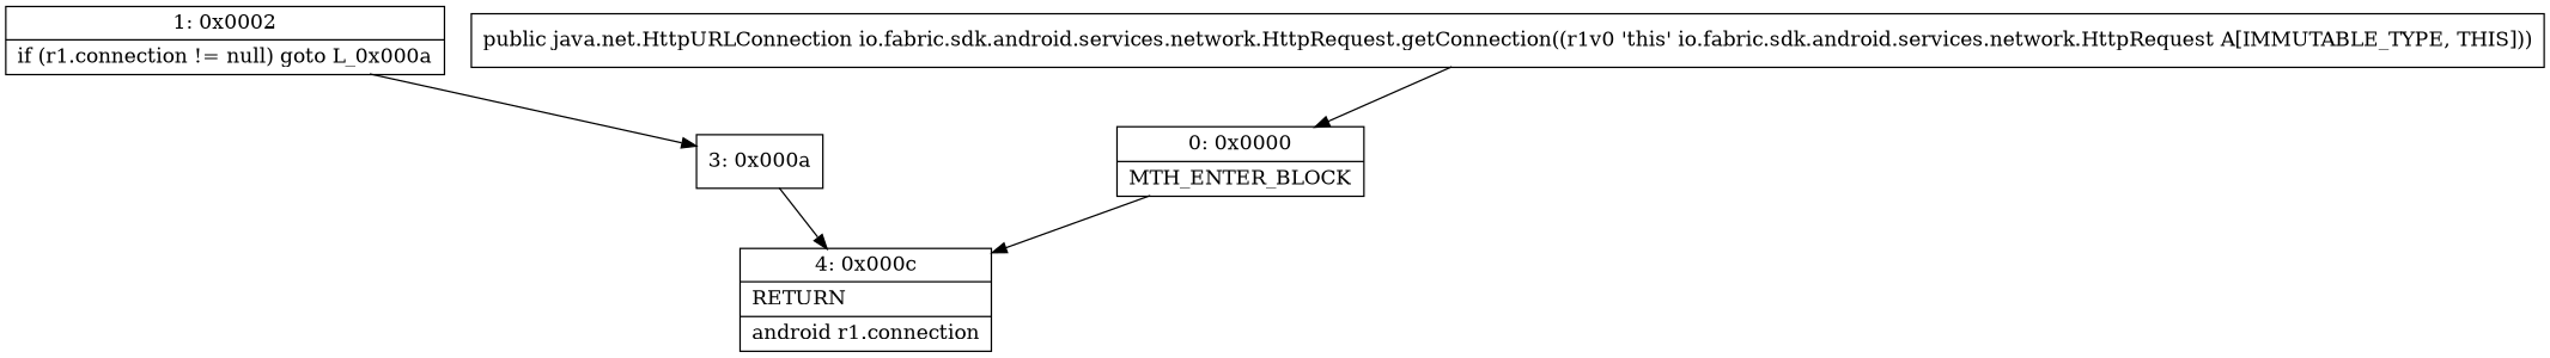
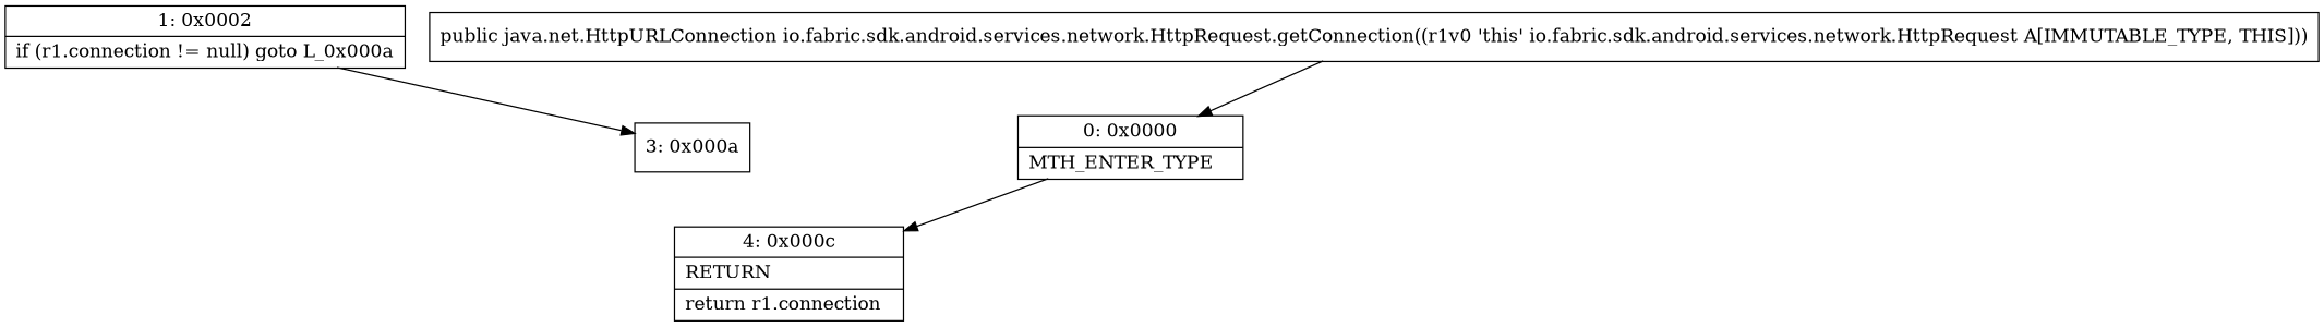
  digraph {
    fontname="DejaVu Serif"
    node [fontname="DejaVu Serif" shape=record]
    edge [fontname="DejaVu Serif"]
-   n1 [label="{0\:\ 0x0000|MTH_ENTER_BLOCK\l}"]
-   n2 [label="{4\:\ 0x000c|RETURN\l|android r1.connection\l}"]
+   n1 [label="{0\:\ 0x0000|MTH_ENTER_TYPE\l}"]
+   n2 [label="{4\:\ 0x000c|RETURN\l|return r1.connection\l}"]
    n3 [label="{1\:\ 0x0002|if (r1.connection != null) goto L_0x000a\l}"]
    n4 [label="{3\:\ 0x000a}"]
    n5 [label="{public java.net.HttpURLConnection io.fabric.sdk.android.services.network.HttpRequest.getConnection((r1v0 'this' io.fabric.sdk.android.services.network.HttpRequest A[IMMUTABLE_TYPE, THIS])) }"]
    n1 -> n2
    n3 -> n4
-   n4 -> n2
    n5 -> n1
  }
